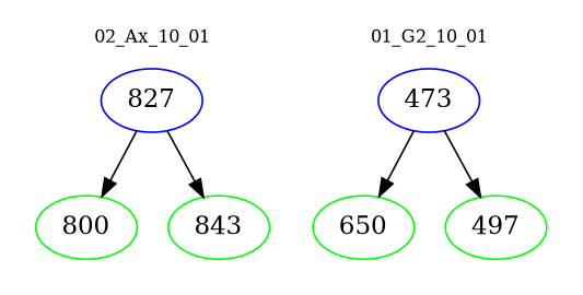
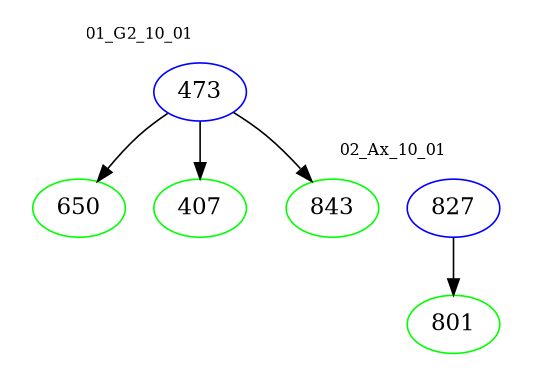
  digraph {
    node [color=green]
    edge [color=black]
    n1 [color=blue label=827]
-   n2 [label=800]
+   n2 [label=801]
    n3 [label=843]
    n4 [color=blue label=473]
    n5 [label=650]
-   n6 [label=497]
+   n6 [label=407]
    subgraph cluster_1 {
      color=white
      fontsize=10
      label="02_Ax_10_01"
      n1
      n2
      n3
    }
    subgraph cluster_2 {
      color=white
      fontsize=10
      label="01_G2_10_01"
      n4
      n5
      n6
    }
    n1 -> n2
-   n1 -> n3
+   n4 -> n3
    n4 -> n5
    n4 -> n6
  }
